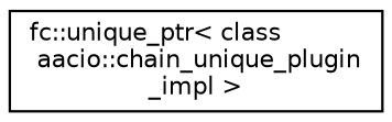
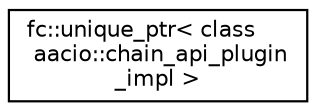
  digraph {
    rankdir=TB
-   n1 [color=black fillcolor=white fontname=Helvetica fontsize=10 height=0.2 label="fc::unique_ptr\< class\l aacio::chain_unique_plugin\l_impl \>" shape=record style=filled width=0.4]
+   n1 [color=black fillcolor=white fontname=Helvetica fontsize=10 height=0.2 label="fc::unique_ptr\< class\l aacio::chain_api_plugin\l_impl \>" shape=record style=filled width=0.4]
  }
